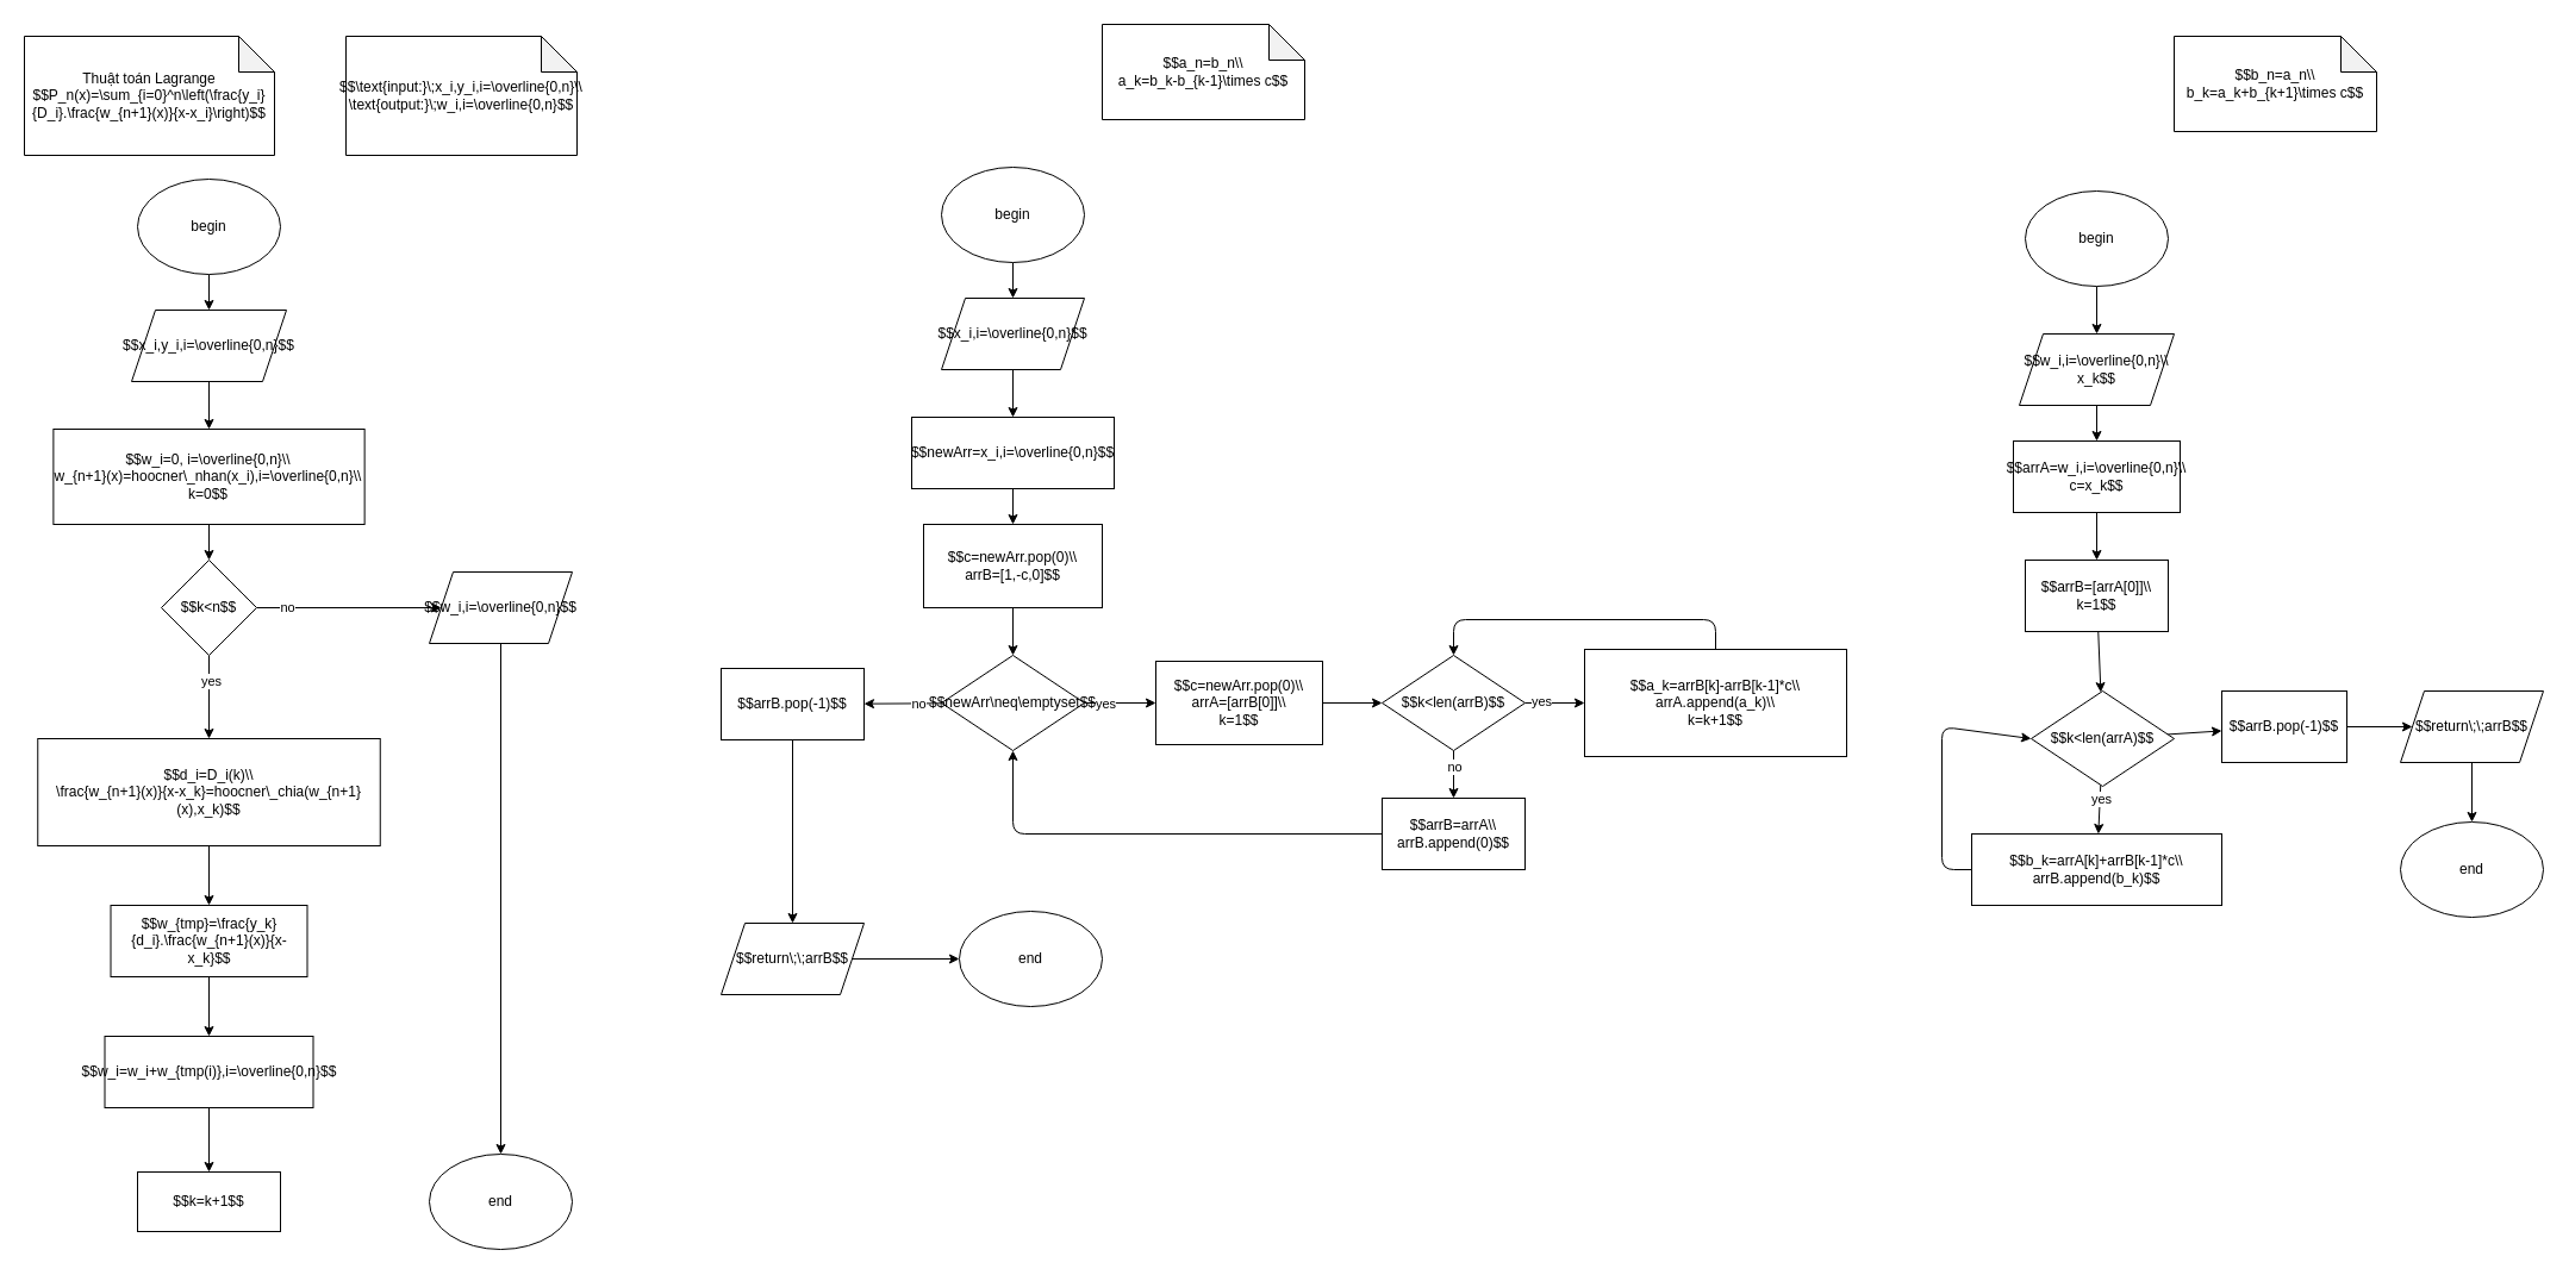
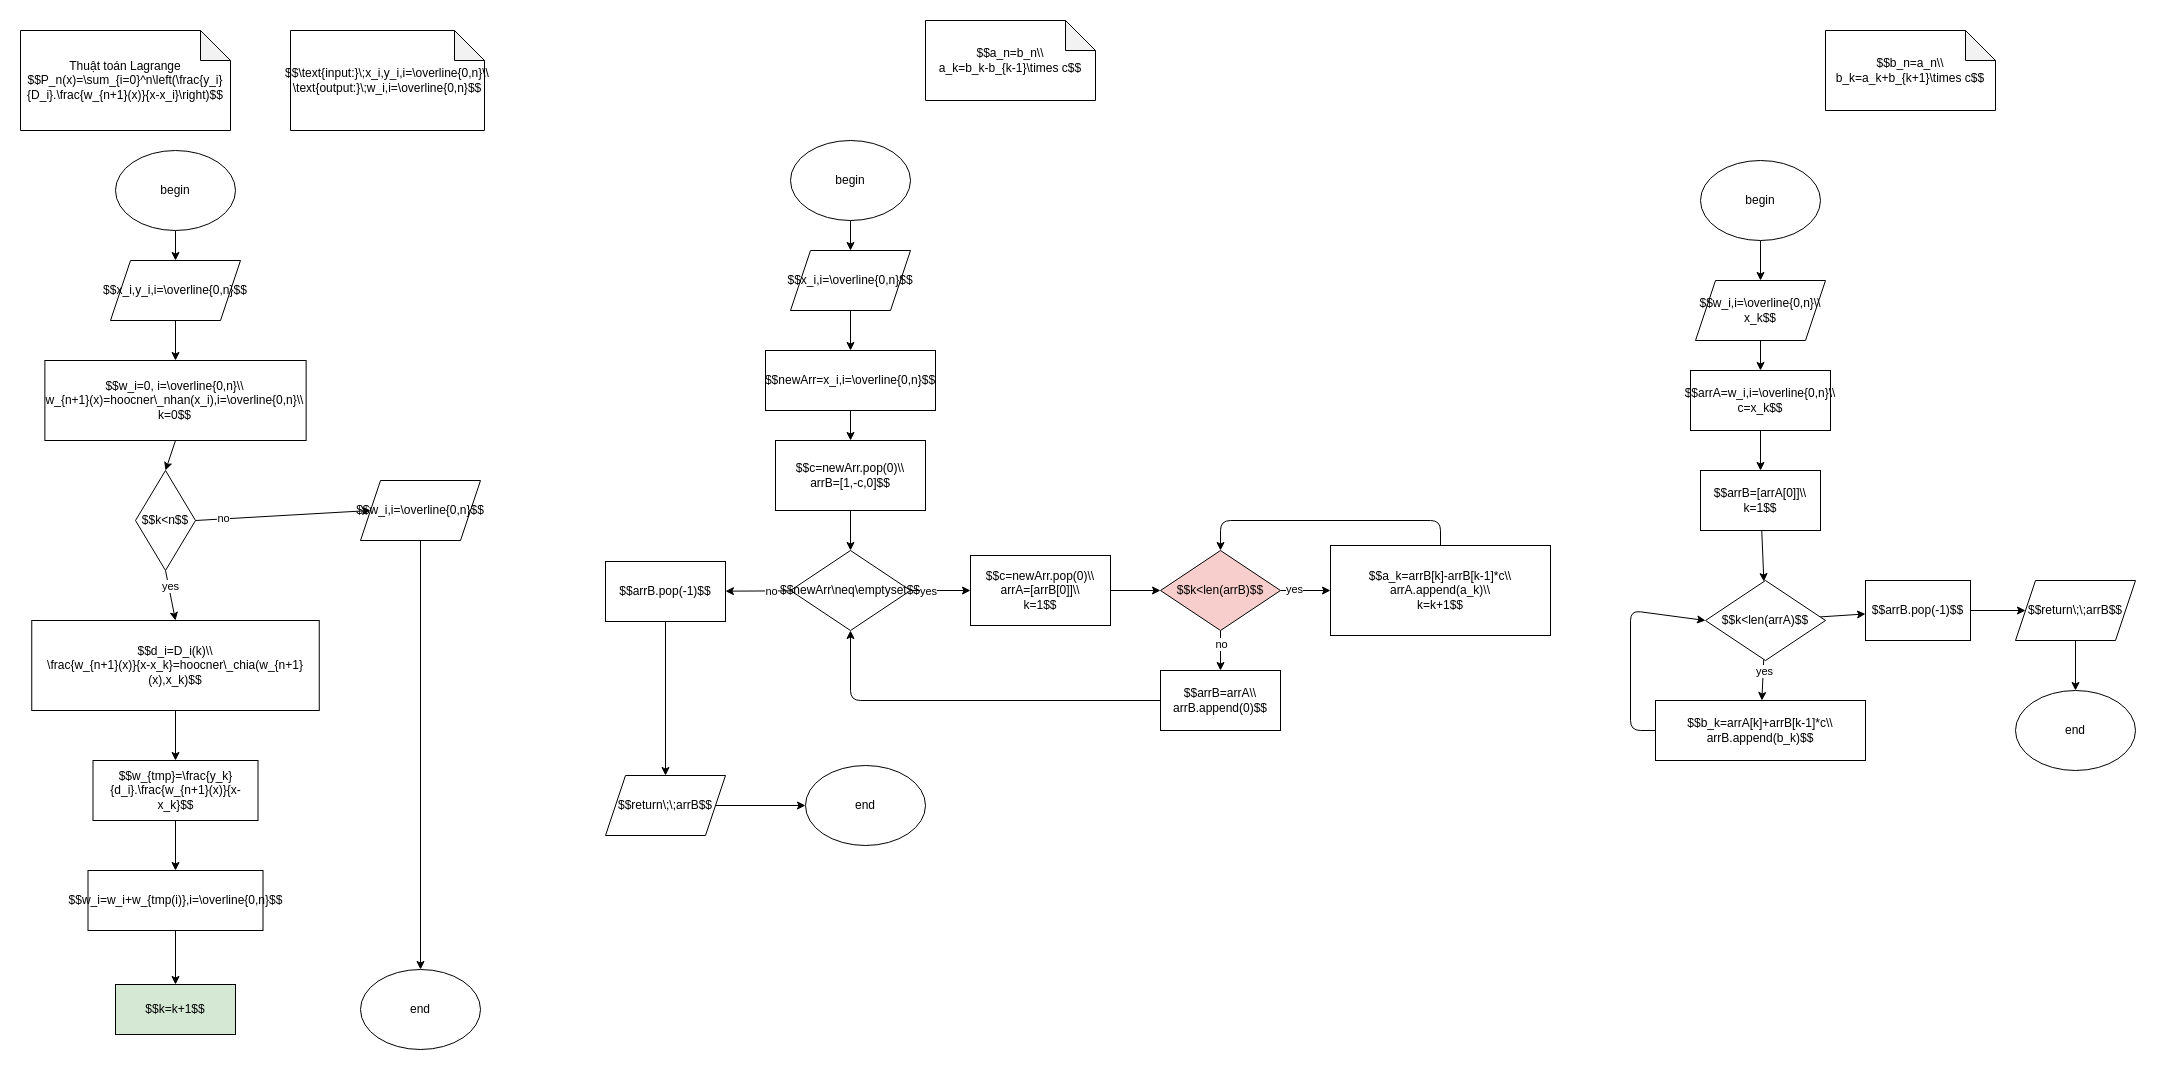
  <mxCell id="0" />
  <mxCell id="1" parent="0" />
  <mxCell id="2" style="edgeStyle=none;html=1;exitX=0.5;exitY=1;exitDx=0;exitDy=0;entryX=0.5;entryY=0;entryDx=0;entryDy=0;" parent="1" source="3" target="10" edge="1"><mxGeometry relative="1" as="geometry" /></mxCell>
  <mxCell id="3" value="$$w_i=0, i=\overline{0,n}\\&lt;br&gt;w_{n+1}(x)=hoocner\_nhan(x_i),i=\overline{0,n}\\&lt;br&gt;k=0$$" style="whiteSpace=wrap;html=1;" parent="1" vertex="1"><mxGeometry x="44.38" y="360" width="261.25" height="80" as="geometry" /></mxCell>
  <mxCell id="4" style="edgeStyle=none;html=1;exitX=0.5;exitY=1;exitDx=0;exitDy=0;entryX=0.5;entryY=0;entryDx=0;entryDy=0;" parent="1" source="5" target="3" edge="1"><mxGeometry relative="1" as="geometry" /></mxCell>
  <mxCell id="5" value="$$x_i,y_i,i=\overline{0,n}$$" style="shape=parallelogram;perimeter=parallelogramPerimeter;whiteSpace=wrap;html=1;fixedSize=1;" parent="1" vertex="1"><mxGeometry x="110" y="260" width="130" height="60" as="geometry" /></mxCell>
  <mxCell id="6" style="edgeStyle=none;html=1;exitX=1;exitY=0.5;exitDx=0;exitDy=0;entryX=0;entryY=0.5;entryDx=0;entryDy=0;" parent="1" source="10" target="32" edge="1"><mxGeometry relative="1" as="geometry"><mxPoint x="390" y="510" as="targetPoint" /></mxGeometry></mxCell>
  <mxCell id="7" value="no" style="edgeLabel;html=1;align=center;verticalAlign=middle;resizable=0;points=[];" parent="6" vertex="1" connectable="0"><mxGeometry x="-0.679" y="1" relative="1" as="geometry"><mxPoint as="offset" /></mxGeometry></mxCell>
  <mxCell id="8" style="edgeStyle=none;html=1;exitX=0.5;exitY=1;exitDx=0;exitDy=0;entryX=0.5;entryY=0;entryDx=0;entryDy=0;" parent="1" source="10" target="15" edge="1"><mxGeometry relative="1" as="geometry" /></mxCell>
  <mxCell id="9" value="yes" style="edgeLabel;html=1;align=center;verticalAlign=middle;resizable=0;points=[];" parent="8" vertex="1" connectable="0"><mxGeometry x="-0.39" y="1" relative="1" as="geometry"><mxPoint as="offset" /></mxGeometry></mxCell>
- <mxCell id="10" value="$$k&amp;lt;n$$" style="rhombus;whiteSpace=wrap;html=1;" parent="1" vertex="1"><mxGeometry x="135" y="470" width="80" height="80" as="geometry" /></mxCell>
+ <mxCell id="10" value="$$k&amp;lt;n$$" style="rhombus;whiteSpace=wrap;html=1;" parent="1" vertex="1"><mxGeometry x="135" y="470" width="60" height="100" as="geometry" /></mxCell>
  <mxCell id="11" style="edgeStyle=none;html=1;exitX=0.5;exitY=1;exitDx=0;exitDy=0;entryX=0.5;entryY=0;entryDx=0;entryDy=0;" parent="1" source="12" target="5" edge="1"><mxGeometry relative="1" as="geometry" /></mxCell>
  <mxCell id="12" value="begin" style="ellipse;whiteSpace=wrap;html=1;" parent="1" vertex="1"><mxGeometry x="115" y="150" width="120" height="80" as="geometry" /></mxCell>
  <mxCell id="13" value="end" style="ellipse;whiteSpace=wrap;html=1;" parent="1" vertex="1"><mxGeometry x="360" y="969" width="120" height="80" as="geometry" /></mxCell>
  <mxCell id="14" style="edgeStyle=none;html=1;exitX=0.5;exitY=1;exitDx=0;exitDy=0;" parent="1" source="15" target="17" edge="1"><mxGeometry relative="1" as="geometry" /></mxCell>
  <mxCell id="15" value="$$d_i=D_i(k)\\&lt;br&gt;\frac{w_{n+1}(x)}{x-x_k}=hoocner\_chia(w_{n+1}(x),x_k)$$" style="rounded=0;whiteSpace=wrap;html=1;" parent="1" vertex="1"><mxGeometry x="31.25" y="620" width="287.5" height="90" as="geometry" /></mxCell>
  <mxCell id="16" style="edgeStyle=none;html=1;exitX=0.5;exitY=1;exitDx=0;exitDy=0;entryX=0.5;entryY=0;entryDx=0;entryDy=0;" parent="1" source="17" target="19" edge="1"><mxGeometry relative="1" as="geometry" /></mxCell>
  <mxCell id="17" value="$$w_{tmp}=\frac{y_k}{d_i}.\frac{w_{n+1}(x)}{x-x_k}$$" style="rounded=0;whiteSpace=wrap;html=1;" parent="1" vertex="1"><mxGeometry x="92.5" y="760" width="165" height="60" as="geometry" /></mxCell>
  <mxCell id="18" value="" style="edgeStyle=none;html=1;" parent="1" source="19" target="20" edge="1"><mxGeometry relative="1" as="geometry" /></mxCell>
  <mxCell id="19" value="$$w_i=w_i+w_{tmp(i)},i=\overline{0,n}$$" style="rounded=0;whiteSpace=wrap;html=1;" parent="1" vertex="1"><mxGeometry x="87.5" y="870" width="175" height="60" as="geometry" /></mxCell>
- <mxCell id="20" value="$$k=k+1$$" style="whiteSpace=wrap;html=1;rounded=0;" parent="1" vertex="1"><mxGeometry x="115" y="984" width="120" height="50" as="geometry" /></mxCell>
+ <mxCell id="20" value="$$k=k+1$$" style="whiteSpace=wrap;html=1;rounded=0;fillColor=#d5e8d4;" parent="1" vertex="1"><mxGeometry x="115" y="984" width="120" height="50" as="geometry" /></mxCell>
  <mxCell id="21" style="edgeStyle=none;html=1;exitX=0.5;exitY=1;exitDx=0;exitDy=0;entryX=0.5;entryY=0;entryDx=0;entryDy=0;" parent="1" source="22" target="28" edge="1"><mxGeometry relative="1" as="geometry" /></mxCell>
  <mxCell id="22" value="begin" style="ellipse;whiteSpace=wrap;html=1;" parent="1" vertex="1"><mxGeometry x="790" y="140" width="120" height="80" as="geometry" /></mxCell>
  <mxCell id="23" style="edgeStyle=none;html=1;exitX=0.5;exitY=1;exitDx=0;exitDy=0;entryX=0.5;entryY=0;entryDx=0;entryDy=0;" parent="1" source="24" target="30" edge="1"><mxGeometry relative="1" as="geometry" /></mxCell>
  <mxCell id="24" value="begin" style="ellipse;whiteSpace=wrap;html=1;" parent="1" vertex="1"><mxGeometry x="1700" y="160" width="120" height="80" as="geometry" /></mxCell>
  <mxCell id="25" value="end" style="ellipse;whiteSpace=wrap;html=1;" parent="1" vertex="1"><mxGeometry x="805" y="765" width="120" height="80" as="geometry" /></mxCell>
  <mxCell id="26" value="end" style="ellipse;whiteSpace=wrap;html=1;" parent="1" vertex="1"><mxGeometry x="2015" y="690" width="120" height="80" as="geometry" /></mxCell>
  <mxCell id="27" style="edgeStyle=none;html=1;exitX=0.5;exitY=1;exitDx=0;exitDy=0;entryX=0.5;entryY=0;entryDx=0;entryDy=0;" parent="1" source="28" target="34" edge="1"><mxGeometry relative="1" as="geometry" /></mxCell>
  <mxCell id="28" value="$$x_i,i=\overline{0,n}$$" style="shape=parallelogram;perimeter=parallelogramPerimeter;whiteSpace=wrap;html=1;fixedSize=1;" parent="1" vertex="1"><mxGeometry x="790" y="250" width="120" height="60" as="geometry" /></mxCell>
  <mxCell id="29" value="" style="edgeStyle=none;html=1;" parent="1" source="30" target="59" edge="1"><mxGeometry relative="1" as="geometry" /></mxCell>
  <mxCell id="30" value="$$w_i,i=\overline{0,n}\\&lt;br&gt;x_k$$" style="shape=parallelogram;perimeter=parallelogramPerimeter;whiteSpace=wrap;html=1;fixedSize=1;" parent="1" vertex="1"><mxGeometry x="1695" y="280" width="130" height="60" as="geometry" /></mxCell>
  <mxCell id="31" style="edgeStyle=none;html=1;exitX=0.5;exitY=1;exitDx=0;exitDy=0;" parent="1" source="32" target="13" edge="1"><mxGeometry relative="1" as="geometry" /></mxCell>
  <mxCell id="32" value="&lt;span&gt;$$w_i,i=\overline{0,n}$$&lt;/span&gt;" style="shape=parallelogram;perimeter=parallelogramPerimeter;whiteSpace=wrap;html=1;fixedSize=1;shadow=0;" parent="1" vertex="1"><mxGeometry x="360" y="480" width="120" height="60" as="geometry" /></mxCell>
  <mxCell id="33" value="" style="edgeStyle=none;html=1;" parent="1" source="34" target="36" edge="1"><mxGeometry relative="1" as="geometry" /></mxCell>
  <mxCell id="34" value="$$newArr=x_i,i=\overline{0,n}$$" style="rounded=0;whiteSpace=wrap;html=1;" parent="1" vertex="1"><mxGeometry x="765" y="350" width="170" height="60" as="geometry" /></mxCell>
  <mxCell id="35" value="" style="edgeStyle=none;html=1;" parent="1" source="36" target="41" edge="1"><mxGeometry relative="1" as="geometry" /></mxCell>
  <mxCell id="36" value="$$c=newArr.pop(0)\\&lt;br&gt;arrB=[1,-c,0]$$" style="whiteSpace=wrap;html=1;rounded=0;" parent="1" vertex="1"><mxGeometry x="775" y="440" width="150" height="70" as="geometry" /></mxCell>
  <mxCell id="37" value="" style="edgeStyle=none;html=1;" parent="1" source="41" target="43" edge="1"><mxGeometry relative="1" as="geometry"><Array as="points" /></mxGeometry></mxCell>
  <mxCell id="38" value="yes" style="edgeLabel;html=1;align=center;verticalAlign=middle;resizable=0;points=[];" parent="37" vertex="1" connectable="0"><mxGeometry x="-0.44" relative="1" as="geometry"><mxPoint as="offset" /></mxGeometry></mxCell>
  <mxCell id="39" value="" style="edgeStyle=none;html=1;" parent="1" source="41" target="54" edge="1"><mxGeometry relative="1" as="geometry" /></mxCell>
  <mxCell id="40" value="no" style="edgeLabel;html=1;align=center;verticalAlign=middle;resizable=0;points=[];" parent="39" vertex="1" connectable="0"><mxGeometry x="-0.374" relative="1" as="geometry"><mxPoint as="offset" /></mxGeometry></mxCell>
  <mxCell id="41" value="$$newArr\neq\emptyset$$" style="rhombus;whiteSpace=wrap;html=1;rounded=0;" parent="1" vertex="1"><mxGeometry x="790" y="550" width="120" height="80" as="geometry" /></mxCell>
  <mxCell id="42" value="" style="edgeStyle=none;html=1;" parent="1" source="43" target="48" edge="1"><mxGeometry relative="1" as="geometry" /></mxCell>
  <mxCell id="43" value="$$c=newArr.pop(0)\\&lt;br&gt;arrA=[arrB[0]]\\&lt;br&gt;k=1$$" style="whiteSpace=wrap;html=1;rounded=0;" parent="1" vertex="1"><mxGeometry x="970" y="555" width="140" height="70" as="geometry" /></mxCell>
  <mxCell id="44" value="" style="edgeStyle=none;html=1;" parent="1" source="48" target="50" edge="1"><mxGeometry relative="1" as="geometry" /></mxCell>
  <mxCell id="45" value="yes" style="edgeLabel;html=1;align=center;verticalAlign=middle;resizable=0;points=[];" parent="44" vertex="1" connectable="0"><mxGeometry x="-0.467" y="2" relative="1" as="geometry"><mxPoint as="offset" /></mxGeometry></mxCell>
  <mxCell id="46" value="" style="edgeStyle=none;html=1;" parent="1" source="48" target="52" edge="1"><mxGeometry relative="1" as="geometry" /></mxCell>
  <mxCell id="47" value="no" style="edgeLabel;html=1;align=center;verticalAlign=middle;resizable=0;points=[];" parent="46" vertex="1" connectable="0"><mxGeometry x="-0.367" relative="1" as="geometry"><mxPoint as="offset" /></mxGeometry></mxCell>
- <mxCell id="48" value="$$k&amp;lt;len(arrB)$$" style="rhombus;whiteSpace=wrap;html=1;rounded=0;" parent="1" vertex="1"><mxGeometry x="1160" y="550" width="120" height="80" as="geometry" /></mxCell>
+ <mxCell id="48" value="$$k&amp;lt;len(arrB)$$" style="rhombus;whiteSpace=wrap;html=1;rounded=0;fillColor=#f8cecc;" parent="1" vertex="1"><mxGeometry x="1160" y="550" width="120" height="80" as="geometry" /></mxCell>
  <mxCell id="49" style="edgeStyle=none;html=1;exitX=0.5;exitY=0;exitDx=0;exitDy=0;entryX=0.5;entryY=0;entryDx=0;entryDy=0;" parent="1" source="50" target="48" edge="1"><mxGeometry relative="1" as="geometry"><Array as="points"><mxPoint x="1440" y="520" /><mxPoint x="1220" y="520" /></Array></mxGeometry></mxCell>
  <mxCell id="50" value="$$a_k=arrB[k]-arrB[k-1]*c\\&lt;br&gt;arrA.append(a_k)\\&lt;br&gt;k=k+1$$" style="whiteSpace=wrap;html=1;rounded=0;" parent="1" vertex="1"><mxGeometry x="1330" y="545" width="220" height="90" as="geometry" /></mxCell>
  <mxCell id="51" style="edgeStyle=none;html=1;exitX=0;exitY=0.5;exitDx=0;exitDy=0;entryX=0.5;entryY=1;entryDx=0;entryDy=0;" parent="1" source="52" target="41" edge="1"><mxGeometry relative="1" as="geometry"><Array as="points"><mxPoint x="850" y="700" /></Array></mxGeometry></mxCell>
  <mxCell id="52" value="$$arrB=arrA\\&lt;br&gt;arrB.append(0)$$" style="whiteSpace=wrap;html=1;rounded=0;" parent="1" vertex="1"><mxGeometry x="1160" y="670" width="120" height="60" as="geometry" /></mxCell>
  <mxCell id="53" style="edgeStyle=none;html=1;exitX=0.5;exitY=1;exitDx=0;exitDy=0;entryX=0.5;entryY=0;entryDx=0;entryDy=0;" parent="1" source="54" target="56" edge="1"><mxGeometry relative="1" as="geometry" /></mxCell>
  <mxCell id="54" value="$$arrB.pop(-1)$$" style="whiteSpace=wrap;html=1;rounded=0;" parent="1" vertex="1"><mxGeometry x="605" y="561" width="120" height="60" as="geometry" /></mxCell>
  <mxCell id="55" style="edgeStyle=none;html=1;exitX=1;exitY=0.5;exitDx=0;exitDy=0;" parent="1" source="56" target="25" edge="1"><mxGeometry relative="1" as="geometry" /></mxCell>
  <mxCell id="56" value="$$return\;\;arrB$$" style="shape=parallelogram;perimeter=parallelogramPerimeter;whiteSpace=wrap;html=1;fixedSize=1;" parent="1" vertex="1"><mxGeometry x="605" y="775" width="120" height="60" as="geometry" /></mxCell>
  <mxCell id="57" value="&lt;span&gt;Thuật toán Lagrange&lt;/span&gt;&lt;br&gt;&lt;span&gt;$$P_n(x)=\sum_{i=0}^n\left(\frac{y_i}{D_i}.\frac{w_{n+1}(x)}{x-x_i}\right)$$&lt;/span&gt;" style="shape=note;whiteSpace=wrap;html=1;backgroundOutline=1;darkOpacity=0.05;" parent="1" vertex="1"><mxGeometry x="20" y="30" width="210" height="100" as="geometry" /></mxCell>
  <mxCell id="58" value="" style="edgeStyle=none;html=1;" parent="1" source="59" target="64" edge="1"><mxGeometry relative="1" as="geometry" /></mxCell>
  <mxCell id="59" value="$$arrA=w_i,i=\overline{0,n}\\&lt;br&gt;c=x_k$$" style="whiteSpace=wrap;html=1;" parent="1" vertex="1"><mxGeometry x="1690" y="370" width="140" height="60" as="geometry" /></mxCell>
  <mxCell id="60" value="$$a_n=b_n\\&lt;br&gt;a_k=b_k-b_{k-1}\times c$$" style="shape=note;whiteSpace=wrap;html=1;backgroundOutline=1;darkOpacity=0.05;" parent="1" vertex="1"><mxGeometry x="925" y="20" width="170" height="80" as="geometry" /></mxCell>
  <mxCell id="61" value="$$b_n=a_n\\&lt;br&gt;b_k=a_k+b_{k+1}\times c$$" style="shape=note;whiteSpace=wrap;html=1;backgroundOutline=1;darkOpacity=0.05;" parent="1" vertex="1"><mxGeometry x="1825" y="30" width="170" height="80" as="geometry" /></mxCell>
  <mxCell id="62" value="$$\text{input:}\;x_i,y_i,i=\overline{0,n}\\&lt;br&gt;\text{output:}\;w_i,i=\overline{0,n}$$" style="shape=note;whiteSpace=wrap;html=1;backgroundOutline=1;darkOpacity=0.05;" parent="1" vertex="1"><mxGeometry x="290" y="30" width="194" height="100" as="geometry" /></mxCell>
  <mxCell id="63" value="" style="edgeStyle=none;html=1;" parent="1" source="64" target="68" edge="1"><mxGeometry relative="1" as="geometry" /></mxCell>
  <mxCell id="64" value="$$arrB=[arrA[0]]\\&lt;br&gt;k=1$$" style="whiteSpace=wrap;html=1;" parent="1" vertex="1"><mxGeometry x="1700" y="470" width="120" height="60" as="geometry" /></mxCell>
  <mxCell id="65" value="" style="edgeStyle=none;html=1;" parent="1" source="68" target="70" edge="1"><mxGeometry relative="1" as="geometry" /></mxCell>
  <mxCell id="66" value="yes" style="edgeLabel;html=1;align=center;verticalAlign=middle;resizable=0;points=[];" parent="65" vertex="1" connectable="0"><mxGeometry x="-0.411" y="1" relative="1" as="geometry"><mxPoint as="offset" /></mxGeometry></mxCell>
  <mxCell id="67" value="" style="edgeStyle=none;html=1;" parent="1" source="68" target="74" edge="1"><mxGeometry relative="1" as="geometry" /></mxCell>
  <mxCell id="68" value="$$k&amp;lt;len(arrA)$$" style="rhombus;whiteSpace=wrap;html=1;" parent="1" vertex="1"><mxGeometry x="1705" y="580" width="120" height="80" as="geometry" /></mxCell>
  <mxCell id="69" style="edgeStyle=none;html=1;exitX=0;exitY=0.5;exitDx=0;exitDy=0;entryX=0;entryY=0.5;entryDx=0;entryDy=0;" parent="1" source="70" target="68" edge="1"><mxGeometry relative="1" as="geometry"><Array as="points"><mxPoint x="1630" y="730" /><mxPoint x="1630" y="610" /></Array></mxGeometry></mxCell>
  <mxCell id="70" value="$$b_k=arrA[k]+arrB[k-1]*c\\&lt;br&gt;arrB.append(b_k)$$" style="whiteSpace=wrap;html=1;" parent="1" vertex="1"><mxGeometry x="1655" y="700" width="210" height="60" as="geometry" /></mxCell>
  <mxCell id="71" style="edgeStyle=none;html=1;exitX=0.5;exitY=1;exitDx=0;exitDy=0;entryX=0.5;entryY=0;entryDx=0;entryDy=0;" parent="1" source="72" target="26" edge="1"><mxGeometry relative="1" as="geometry" /></mxCell>
  <mxCell id="72" value="$$return\;\;arrB$$" style="shape=parallelogram;perimeter=parallelogramPerimeter;whiteSpace=wrap;html=1;fixedSize=1;" parent="1" vertex="1"><mxGeometry x="2015" y="580" width="120" height="60" as="geometry" /></mxCell>
  <mxCell id="73" style="edgeStyle=none;html=1;exitX=1;exitY=0.5;exitDx=0;exitDy=0;entryX=0;entryY=0.5;entryDx=0;entryDy=0;" parent="1" source="74" target="72" edge="1"><mxGeometry relative="1" as="geometry" /></mxCell>
  <mxCell id="74" value="$$arrB.pop(-1)$$" style="whiteSpace=wrap;html=1;" parent="1" vertex="1"><mxGeometry x="1865" y="580" width="105" height="60" as="geometry" /></mxCell>
